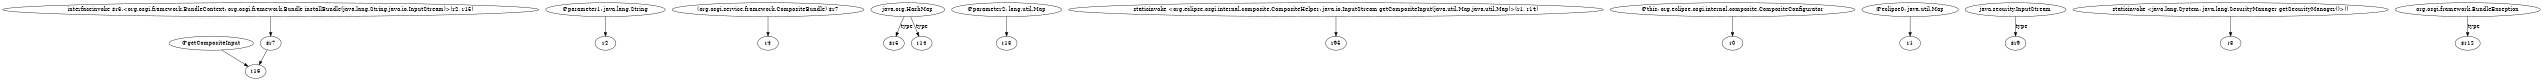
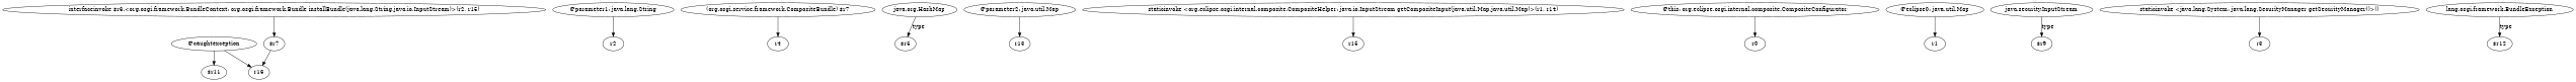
  digraph {
-   n1 [label="@getCompositeInput"]
+   n1 [label="@caughtexception"]
+   n2 [label="$r11"]
    n3 [label=r16]
    n4 [label="@parameter1: java.lang.String"]
    n5 [label=r2]
    n6 [label="interfaceinvoke $r6.<org.osgi.framework.BundleContext: org.osgi.framework.Bundle installBundle(java.lang.String,java.io.InputStream)>(r2, r15)"]
    n7 [label="$r7"]
    n8 [label="(org.osgi.service.framework.CompositeBundle) $r7"]
    n9 [label=r4]
    n10 [label="java.org.HashMap"]
    n11 [label="$r5"]
-   n12 [label=r14]
-   n13 [label="@parameter2: lang.util.Map"]
+   n13 [label="@parameter2: java.util.Map"]
    n14 [label=r13]
    n15 [label="staticinvoke <org.eclipse.osgi.internal.composite.CompositeHelper: java.io.InputStream getCompositeInput(java.util.Map,java.util.Map)>(r1, r14)"]
-   n16 [label=r95]
+   n16 [label=r15]
    n17 [label="@this: org.eclipse.osgi.internal.composite.CompositeConfigurator"]
    n18 [label=r0]
    n19 [label="@eclipse0: java.util.Map"]
    n20 [label=r1]
    n21 [label="java.security.InputStream"]
    n22 [label="$r9"]
    n23 [label="staticinvoke <java.lang.System: java.lang.SecurityManager getSecurityManager()>()"]
    n24 [label=r3]
-   n25 [label="org.osgi.framework.BundleException"]
+   n25 [label="lang.osgi.framework.BundleException"]
    n26 [label="$r12"]
+   n1 -> n2
    n1 -> n3
    n4 -> n5
    n6 -> n7
    n7 -> n3
    n8 -> n9
    n10 -> n11 [label=type]
-   n10 -> n12 [label=type]
    n13 -> n14
    n15 -> n16
    n17 -> n18
    n19 -> n20
    n21 -> n22 [label=type]
    n23 -> n24
    n25 -> n26 [label=type]
  }
